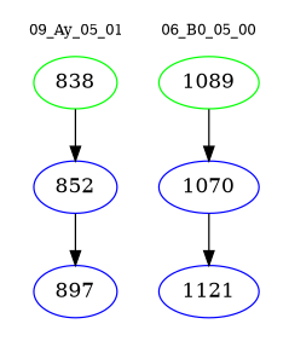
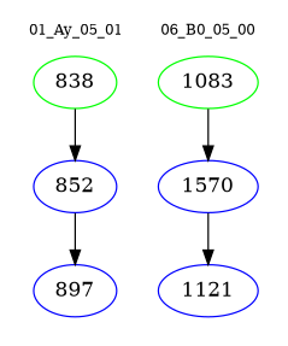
  digraph {
    node [color=blue]
    edge [color=black]
    n1 [color=green label=838]
    n2 [label=852]
    n3 [label=897]
-   n4 [color=green label=1089]
-   n5 [label=1070]
+   n4 [color=green label=1083]
+   n5 [label=1570]
    n6 [label=1121]
    subgraph cluster_1 {
      color=white
      fontsize=10
-     label="09_Ay_05_01"
+     label="01_Ay_05_01"
      n1
      n2
      n3
    }
    subgraph cluster_2 {
      color=white
      fontsize=10
      label="06_B0_05_00"
      n4
      n5
      n6
    }
    n1 -> n2
    n2 -> n3
    n4 -> n5
    n5 -> n6
  }
